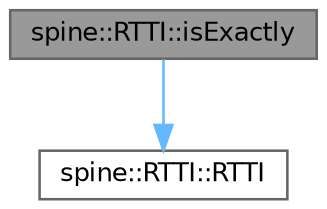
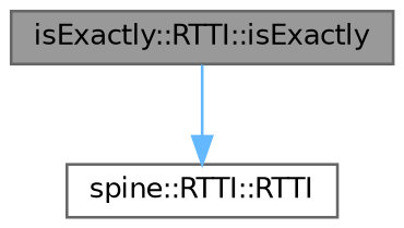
  digraph {
    rankdir=TB
    node [fontname=Helvetica fontsize=10 shape=box style=filled]
-   n1 [color=gray40 fillcolor=grey60 fontcolor=black height=0.2 label="spine::RTTI::isExactly" width=0.4]
+   n1 [color=gray40 fillcolor=grey60 fontcolor=black height=0.2 label="isExactly::RTTI::isExactly" width=0.4]
    n2 [color=grey40 fillcolor=white height=0.2 label="spine::RTTI::RTTI" width=0.4]
    n1 -> n2 [color=steelblue1 fontname=Helvetica fontsize=10 labelfontname=Helvetica labelfontsize=10 style=solid]
  }
